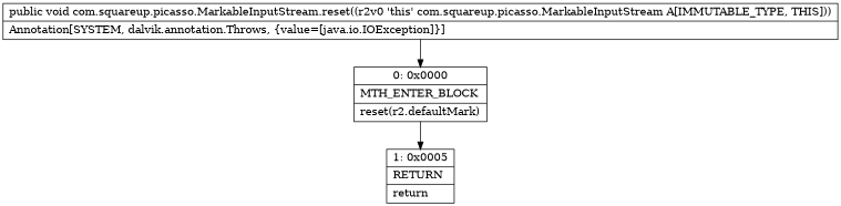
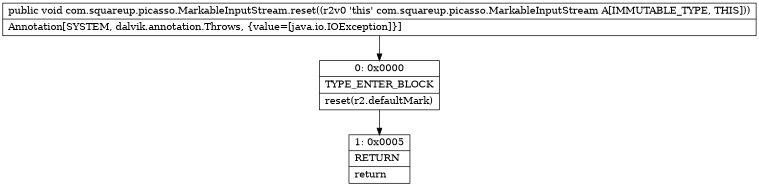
  digraph {
    node [shape=record]
-   n1 [label="{0\:\ 0x0000|MTH_ENTER_BLOCK\l|reset(r2.defaultMark)\l}"]
+   n1 [label="{0\:\ 0x0000|TYPE_ENTER_BLOCK\l|reset(r2.defaultMark)\l}"]
    n2 [label="{1\:\ 0x0005|RETURN\l|return\l}"]
    n3 [label="{public void com.squareup.picasso.MarkableInputStream.reset((r2v0 'this' com.squareup.picasso.MarkableInputStream A[IMMUTABLE_TYPE, THIS]))  | Annotation[SYSTEM, dalvik.annotation.Throws, \{value=[java.io.IOException]\}]\l}"]
    n1 -> n2
    n3 -> n1
  }
